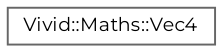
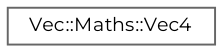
  digraph {
    rankdir=LR
    fontname=Montserrat
-   n1 [color=grey40 fillcolor=white fontname=Montserrat fontsize=10 height=0.2 label="Vivid::Maths::Vec4" shape=box style=filled width=0.4]
+   n1 [color=grey40 fillcolor=white fontname=Montserrat fontsize=10 height=0.2 label="Vec::Maths::Vec4" shape=box style=filled width=0.4]
  }
